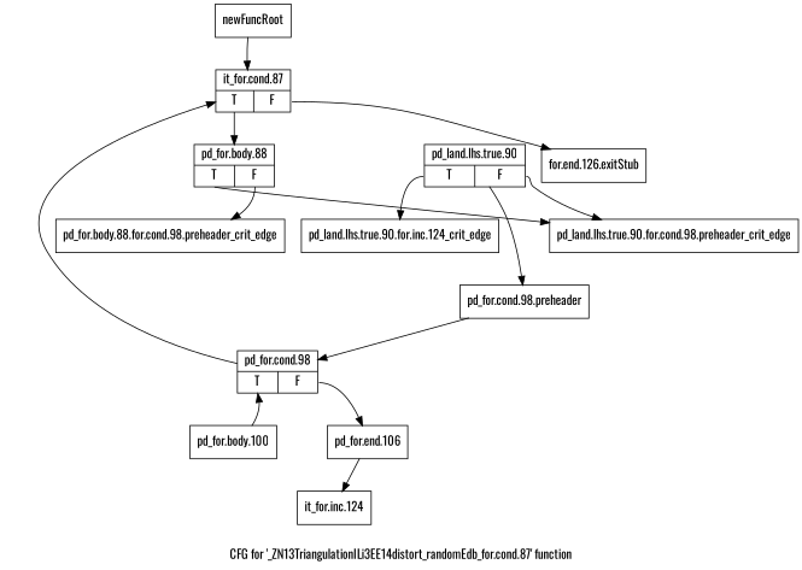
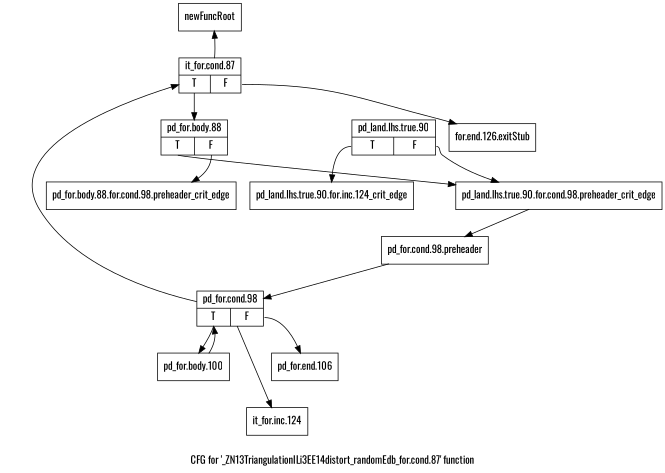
  digraph {
    fontname=Oswald
    label="CFG for '_ZN13TriangulationILi3EE14distort_randomEdb_for.cond.87' function"
    node [fontname=Oswald shape=record]
    edge [fontname=Oswald]
    n1 [label="{newFuncRoot}"]
    n2 [label="{it_for.cond.87|{<s0>T|<s1>F}}"]
    n3 [label="{for.end.126.exitStub}"]
    n4 [label="{pd_for.body.88|{<s0>T|<s1>F}}"]
    n5 [label="{pd_for.body.88.for.cond.98.preheader_crit_edge}"]
    n6 [label="{pd_land.lhs.true.90.for.cond.98.preheader_crit_edge}"]
    n7 [label="{pd_land.lhs.true.90|{<s0>T|<s1>F}}"]
    n8 [label="{pd_land.lhs.true.90.for.inc.124_crit_edge}"]
    n9 [label="{pd_for.cond.98.preheader}"]
    n10 [label="{pd_for.cond.98|{<s0>T|<s1>F}}"]
    n11 [label="{pd_for.body.100}"]
    n12 [label="{pd_for.end.106}"]
    n13 [label="{it_for.inc.124}"]
-   n1 -> n2
+   n2 -> n1
    n2 -> n3 [tailport=s1]
    n2 -> n4 [tailport=s0]
    n4 -> n5 [tailport=s1]
    n4 -> n6 [tailport=s0]
-   n7 -> n9
+   n6 -> n9
    n7 -> n6 [tailport=s1]
    n7 -> n8 [tailport=s0]
    n9 -> n10
    n10 -> n2
+   n10 -> n11 [tailport=s0]
    n10 -> n12 [tailport=s1]
    n11 -> n10
-   n12 -> n13
+   n10 -> n13
  }
